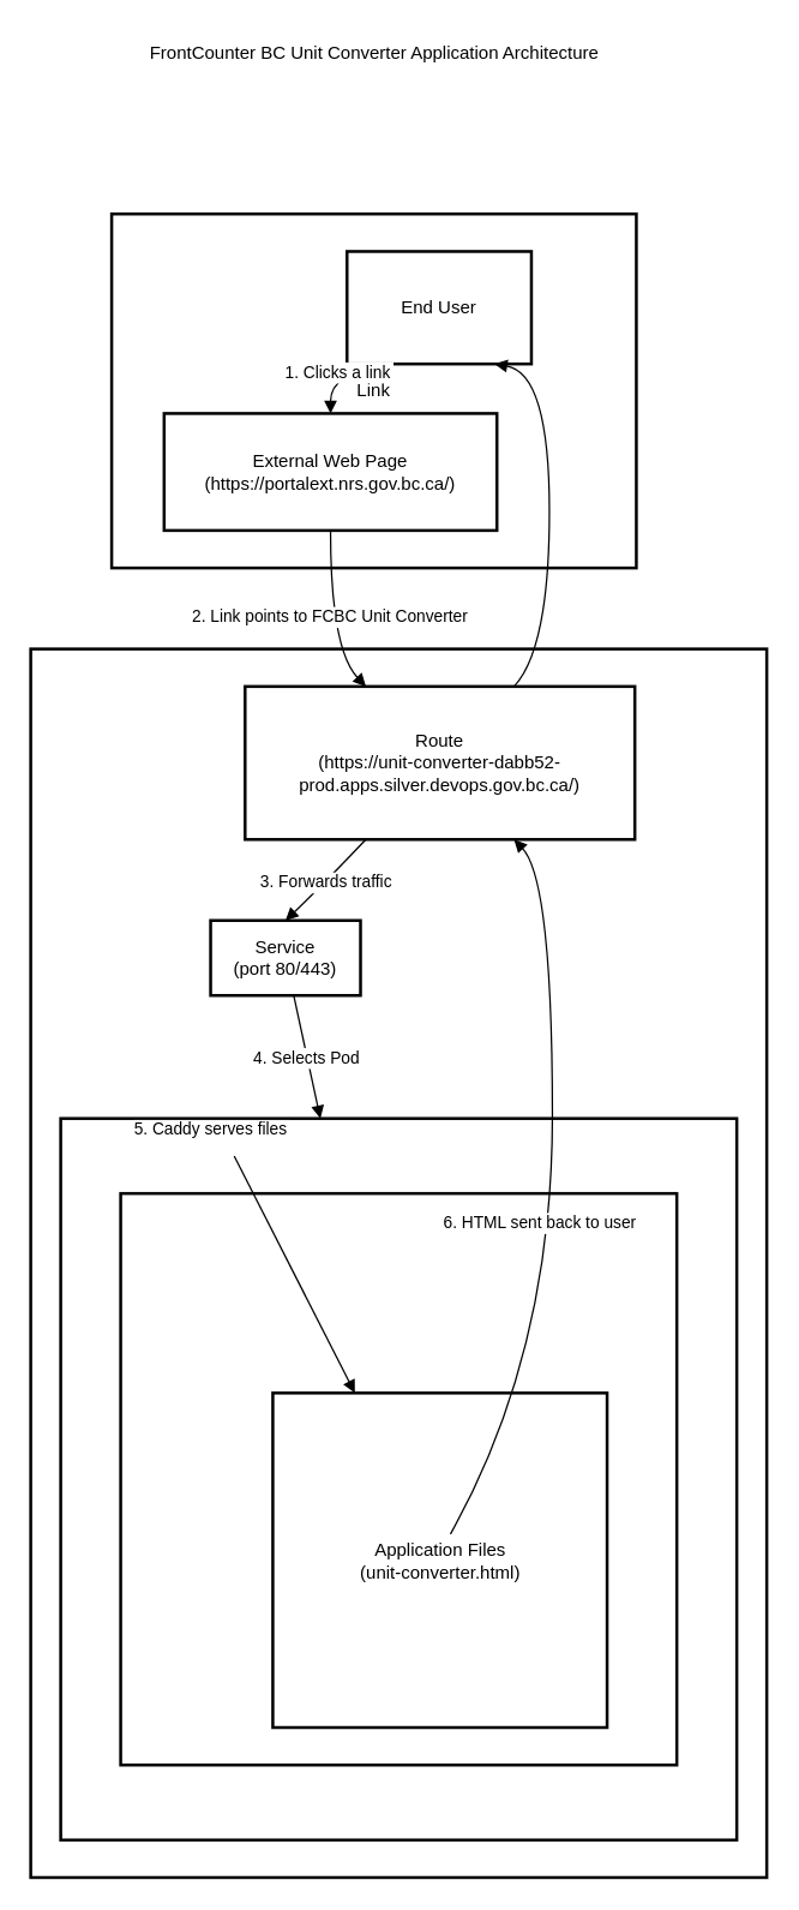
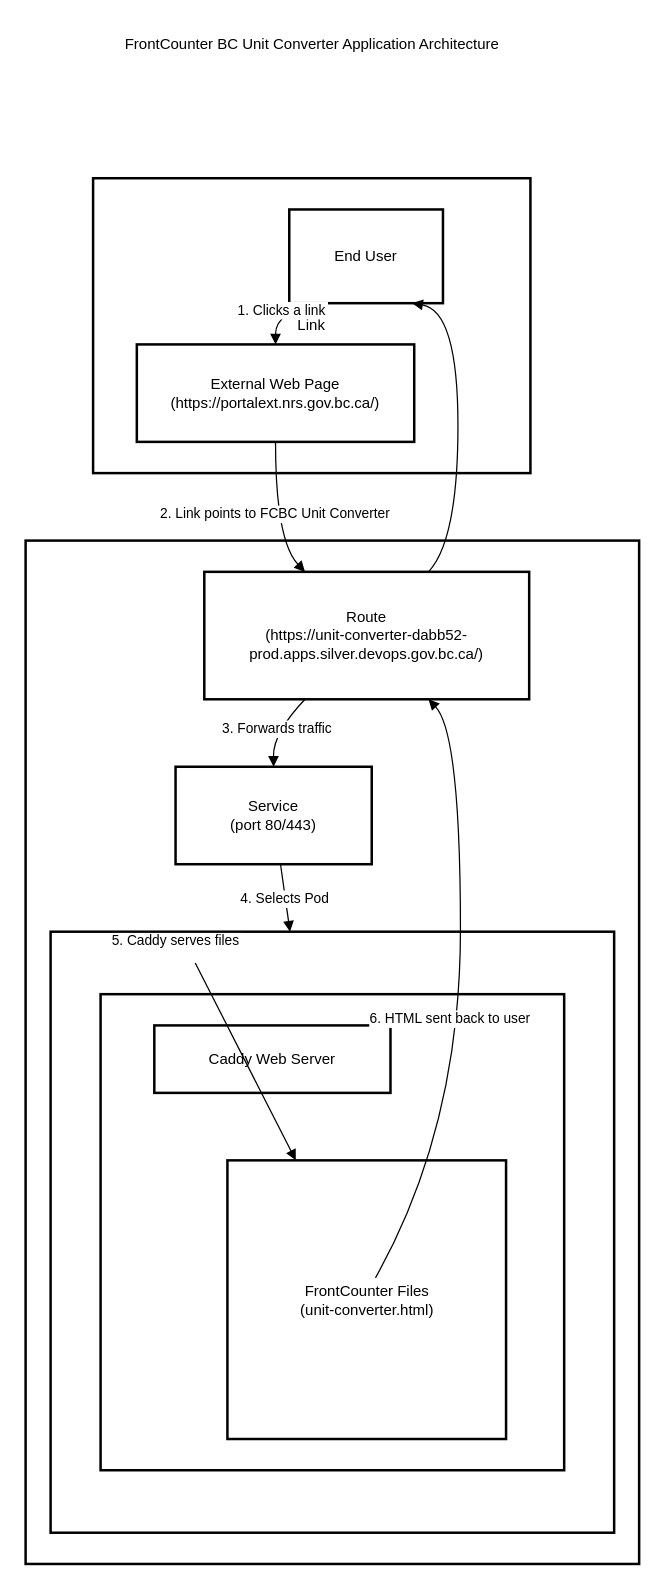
  <mxCell id="0" />
  <mxCell id="1" parent="0" />
  <mxCell id="2" value="OpenShift Cluster" style="whiteSpace=wrap;strokeWidth=2;" vertex="1" parent="1"><mxGeometry x="20" y="432" width="491" height="819" as="geometry" /></mxCell>
  <mxCell id="3" value="C" style="whiteSpace=wrap;strokeWidth=2;" vertex="1" parent="1"><mxGeometry x="60" y="770" width="411" height="431" as="geometry" /></mxCell>
  <mxCell id="4" value="P" style="whiteSpace=wrap;strokeWidth=2;" vertex="1" parent="1"><mxGeometry x="40" y="745" width="451" height="481" as="geometry" /></mxCell>
  <mxCell id="5" value="Docker Image" style="whiteSpace=wrap;strokeWidth=2;" vertex="1" parent="1"><mxGeometry x="80" y="795" width="371" height="381" as="geometry" /></mxCell>
  <mxCell id="6" value="Link" style="whiteSpace=wrap;strokeWidth=2;" vertex="1" parent="1"><mxGeometry x="74" y="142" width="350" height="236" as="geometry" /></mxCell>
  <mxCell id="7" value="End User" style="whiteSpace=wrap;strokeWidth=2;" vertex="1" parent="1"><mxGeometry x="231" y="167" width="123" height="75" as="geometry" /></mxCell>
  <mxCell id="8" value="External Web Page &#10; (https://portalext.nrs.gov.bc.ca/)" style="whiteSpace=wrap;strokeWidth=2;" vertex="1" parent="1"><mxGeometry x="109" y="275" width="222" height="78" as="geometry" /></mxCell>
  <mxCell id="9" value="Route &#10; (https://unit-converter-dabb52-prod.apps.silver.devops.gov.bc.ca/)" style="whiteSpace=wrap;strokeWidth=2;" vertex="1" parent="1"><mxGeometry x="163" y="457" width="260" height="102" as="geometry" /></mxCell>
- <mxCell id="10" value="Service &#10; (port 80/443)" style="whiteSpace=wrap;strokeWidth=2;" vertex="1" parent="1"><mxGeometry x="140" y="613" width="100" height="50" as="geometry" /></mxCell>
- <mxCell id="12" value="Application Files &#10; (unit-converter.html)" style="strokeWidth=2;whiteSpace=wrap;direction=west;" vertex="1" parent="1"><mxGeometry x="181.5" y="928" width="223" height="223" as="geometry" /></mxCell>
+ <mxCell id="10" value="Service &#10; (port 80/443)" style="whiteSpace=wrap;strokeWidth=2;" vertex="1" parent="1"><mxGeometry x="140" y="613" width="157" height="78" as="geometry" /></mxCell>
+ <mxCell id="11" value="Caddy Web Server" style="whiteSpace=wrap;strokeWidth=2;" vertex="1" parent="1"><mxGeometry x="123" y="820" width="189" height="54" as="geometry" /></mxCell>
+ <mxCell id="12" value="FrontCounter Files &#10; (unit-converter.html)" style="strokeWidth=2;whiteSpace=wrap;direction=west;" vertex="1" parent="1"><mxGeometry x="181.5" y="928" width="223" height="223" as="geometry" /></mxCell>
  <mxCell id="13" value="1. Clicks a link" style="curved=1;startArrow=none;endArrow=block;exitX=0.21;exitY=1;entryX=0.5;entryY=0;rounded=0;" edge="1" parent="1" source="7" target="8"><mxGeometry relative="1" as="geometry"><Array as="points"><mxPoint x="220" y="248" /></Array></mxGeometry></mxCell>
  <mxCell id="14" value="2. Link points to FCBC Unit Converter" style="curved=1;startArrow=none;endArrow=block;exitX=0.5;exitY=1;entryX=0.31;entryY=0;rounded=0;" edge="1" parent="1" source="8" target="9"><mxGeometry relative="1" as="geometry"><Array as="points"><mxPoint x="220" y="432" /></Array></mxGeometry></mxCell>
  <mxCell id="15" value="3. Forwards traffic" style="curved=1;startArrow=none;endArrow=block;exitX=0.31;exitY=1;entryX=0.5;entryY=0;rounded=0;" edge="1" parent="1" source="9" target="10"><mxGeometry relative="1" as="geometry"><Array as="points"><mxPoint x="218" y="586" /></Array></mxGeometry></mxCell>
  <mxCell id="16" value="6. HTML sent back to user" style="curved=1;startArrow=none;endArrow=block;entryX=0.69;entryY=1;rounded=0;" edge="1" parent="1" target="9"><mxGeometry x="-0.079" y="8" relative="1" as="geometry"><Array as="points"><mxPoint x="368" y="901" /><mxPoint x="368" y="586" /></Array><mxPoint x="300" y="1022" as="sourcePoint" /><mxPoint as="offset" /></mxGeometry></mxCell>
  <mxCell id="17" value="" style="curved=1;startArrow=none;endArrow=block;exitX=0.69;exitY=0;entryX=0.8;entryY=1;rounded=0;" edge="1" parent="1" source="9" target="7"><mxGeometry relative="1" as="geometry"><Array as="points"><mxPoint x="366" y="432" /><mxPoint x="366" y="248" /></Array></mxGeometry></mxCell>
  <mxCell id="18" value="4. Selects Pod" style="curved=1;startArrow=none;endArrow=block;rounded=0;" edge="1" parent="1" source="10" target="4"><mxGeometry relative="1" as="geometry"><Array as="points" /></mxGeometry></mxCell>
  <mxCell id="19" value="5. Caddy serves files" style="curved=1;startArrow=none;endArrow=block;rounded=0;" edge="1" parent="1" source="3" target="12"><mxGeometry x="-1" y="-24" relative="1" as="geometry"><Array as="points" /><mxPoint x="6" y="-29" as="offset" /></mxGeometry></mxCell>
  <mxCell id="20" value="FrontCounter BC Unit Converter Application Architecture" style="text;html=1;align=center;verticalAlign=middle;resizable=0;points=[];autosize=1;strokeColor=none;fillColor=none;" vertex="1" parent="1"><mxGeometry x="89" y="20" width="320" height="30" as="geometry" /></mxCell>
